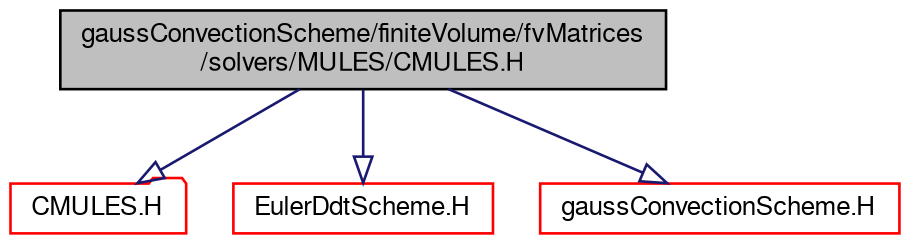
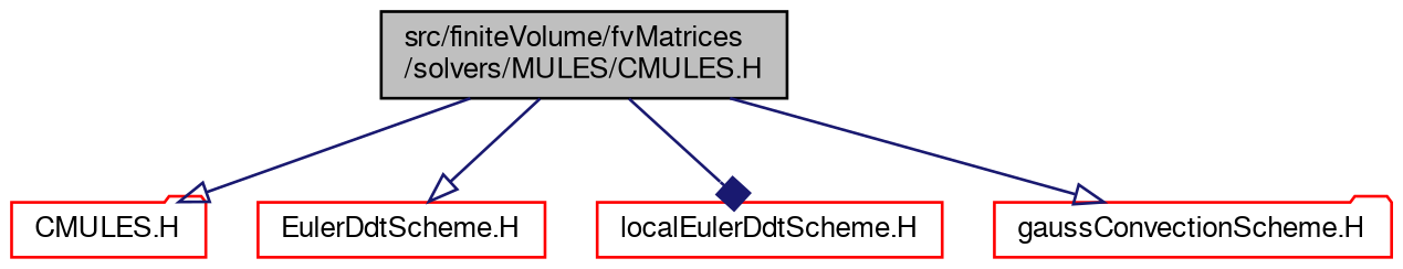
  digraph {
    node [color=red fontname=FreeSans fontsize=10 shape=box]
    edge [arrowhead=onormal color=midnightblue fontname=FreeSans fontsize=10 labelfontname=FreeSans labelfontsize=10 style=solid]
-   n1 [color=black fillcolor=grey75 fontcolor=black height=0.2 label="gaussConvectionScheme/finiteVolume/fvMatrices\l/solvers/MULES/CMULES.H" style=filled width=0.4]
+   n1 [color=black fillcolor=grey75 fontcolor=black height=0.2 label="src/finiteVolume/fvMatrices\l/solvers/MULES/CMULES.H" style=filled width=0.4]
    n2 [height=0.2 label="CMULES.H" shape=folder width=0.4]
    n3 [height=0.2 label="EulerDdtScheme.H" width=0.4]
-   n5 [height=0.2 label="gaussConvectionScheme.H" width=0.4]
+   n4 [height=0.2 label="localEulerDdtScheme.H" width=0.4]
+   n5 [height=0.2 label="gaussConvectionScheme.H" shape=folder width=0.4]
    n1 -> n2
    n1 -> n3
+   n1 -> n4 [arrowhead=box]
    n1 -> n5
  }
